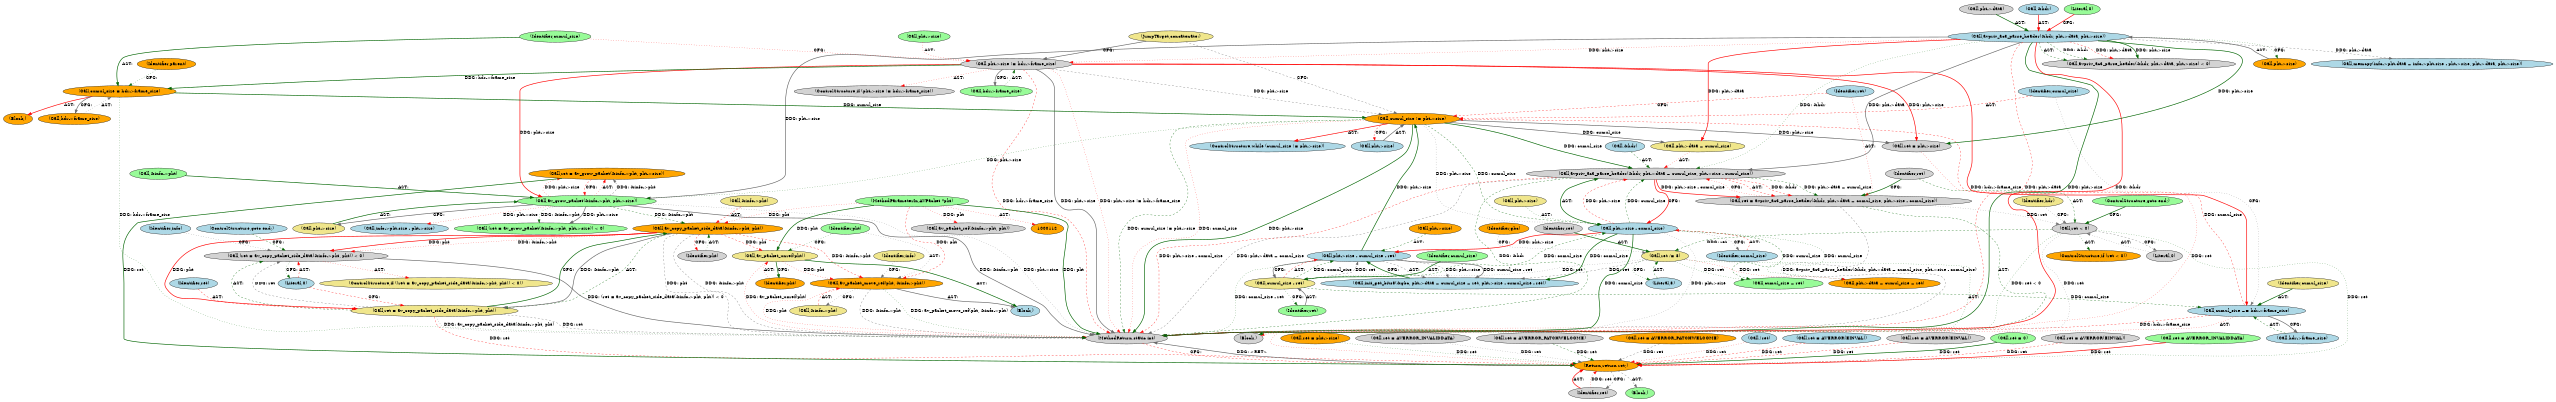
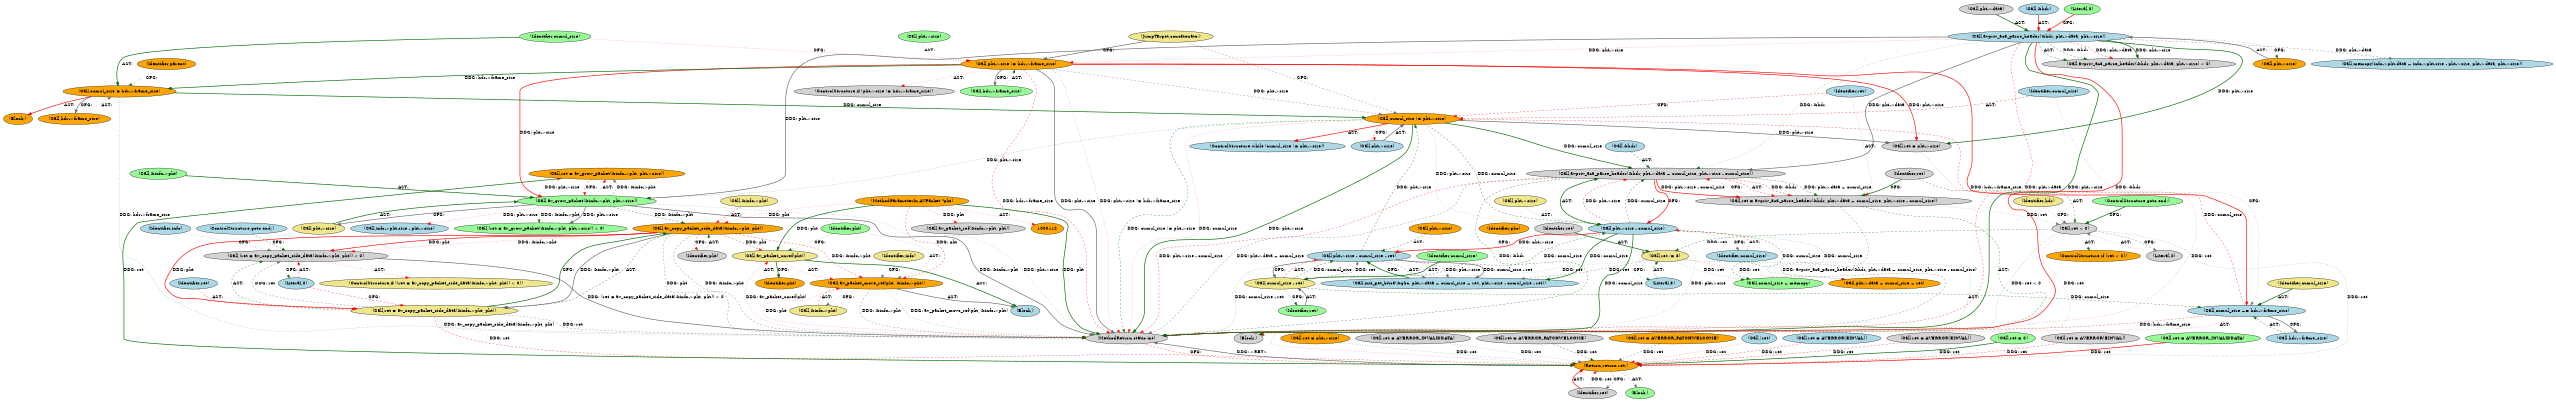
  digraph {
    node [fillcolor=lightblue style=filled]
    edge [color=darkgreen style=dashed]
    n1 [fillcolor=orange label="(Call,av_copy_packet_side_data(&info->pkt, pkt))"]
    n2 [fillcolor=lightgrey label="(Call,(ret = av_copy_packet_side_data(&info->pkt, pkt)) < 0)"]
    n3 [fillcolor=khaki label="(Call,ret = av_copy_packet_side_data(&info->pkt, pkt))"]
    n4 [fillcolor=khaki label="(Call,av_packet_unref(pkt))"]
    n5 [fillcolor=orange label="(Call,av_packet_move_ref(pkt, &info->pkt))"]
    n6 [fillcolor=lightgrey label="(MethodReturn,static int)"]
    n7 [fillcolor=lightgrey label="(Identifier,pkt)"]
    n8 [fillcolor=khaki label="(ControlStructure,if ((ret = av_copy_packet_side_data(&info->pkt, pkt)) < 0))"]
    n9 [label="(Literal,0)"]
    n10 [fillcolor=orange label="(Return,return ret;)"]
    n11 [fillcolor=orange label="(Identifier,pkt)"]
    n12 [label="(Block,)"]
    n13 [fillcolor=khaki label="(Call,&info->pkt)"]
    n14 [fillcolor=palegreen label="(Call,av_grow_packet(&info->pkt, pkt->size))"]
    n15 [fillcolor=khaki label="(Call,pkt->size)"]
    n16 [fillcolor=palegreen label="(Call,(ret = av_grow_packet(&info->pkt, pkt->size)) < 0)"]
    n17 [fillcolor=orange label="(Call,ret = av_grow_packet(&info->pkt, pkt->size))"]
    n18 [label="(Call,info->pkt.size - pkt->size)"]
    n19 [label="(Call,avpriv_ac3_parse_header(&hdr, pkt->data, pkt->size))"]
-   n20 [fillcolor=lightgrey label="(Call,pkt->size != hdr->frame_size)"]
+   n20 [fillcolor=orange label="(Call,pkt->size != hdr->frame_size)"]
    n21 [fillcolor=lightgrey label="(Call,avpriv_ac3_parse_header(&hdr, pkt->data + cumul_size, pkt->size - cumul_size))"]
    n22 [fillcolor=lightgrey label="(Call,avpriv_ac3_parse_header(&hdr, pkt->data, pkt->size) < 0)"]
    n23 [fillcolor=orange label="(Call,pkt->size)"]
    n24 [label="(Call,memcpy(info->pkt.data + info->pkt.size - pkt->size, pkt->data, pkt->size))"]
-   n25 [fillcolor=khaki label="(Call,pkt->data + cumul_size)"]
    n26 [fillcolor=lightgrey label="(Call,ret = pkt->size)"]
    n27 [fillcolor=orange label="(Call,cumul_size != pkt->size)"]
    n28 [label="(Call,cumul_size += hdr->frame_size)"]
    n29 [fillcolor=orange label="(Call,cumul_size = hdr->frame_size)"]
    n30 [fillcolor=lightgrey label="(ControlStructure,if (pkt->size != hdr->frame_size))"]
    n31 [fillcolor=palegreen label="(Call,hdr->frame_size)"]
    n32 [label="(Call,pkt->size - cumul_size)"]
    n33 [fillcolor=lightgrey label="(Call,ret = avpriv_ac3_parse_header(&hdr, pkt->data + cumul_size, pkt->size - cumul_size))"]
    n34 [label="(ControlStructure,while (cumul_size != pkt->size))"]
    n35 [label="(Call,pkt->size)"]
    n36 [label="(Call,pkt->size - cumul_size - ret)"]
    n37 [label="(Identifier,cumul_size)"]
-   n38 [fillcolor=palegreen label="(Call,cumul_size + ret)"]
+   n38 [fillcolor=palegreen label="(Call,cumul_size + memcpy)"]
    n39 [label="(Call,init_get_bits8(&gbc, pkt->data + cumul_size + ret, pkt->size - cumul_size - ret))"]
    n40 [fillcolor=orange label="(Call,pkt->data + cumul_size + ret)"]
    n41 [label="(Call,hdr->frame_size)"]
    n42 [fillcolor=lightgrey label="(Block,)"]
    n43 [fillcolor=orange label="(Block,)"]
    n44 [fillcolor=orange label="(Call,hdr->frame_size)"]
    n45 [fillcolor=khaki label="(Call,cumul_size - ret)"]
    n46 [fillcolor=palegreen label="(Identifier,ret)"]
    n47 [fillcolor=khaki label="(Call,ret /= 8)"]
    n48 [label="(Literal,8)"]
    n49 [fillcolor=lightgrey label="(Call,ret < 0)"]
    n50 [fillcolor=lightgrey label="(Literal,0)"]
    n51 [fillcolor=orange label="(ControlStructure,if (ret < 0))"]
    n52 [fillcolor=lightgrey label="(Identifier,ret)"]
    n53 [fillcolor=palegreen label="(Block,)"]
-   n54 [fillcolor=palegreen label="(MethodParameterIn,AVPacket *pkt)"]
+   n54 [fillcolor=orange label="(MethodParameterIn,AVPacket *pkt)"]
    n55 [fillcolor=lightgrey label="(Call,av_packet_ref(&info->pkt, pkt))"]
    1000112 [fillcolor=orange]
    n57 [fillcolor=orange label="(Call,ret = pkt->size)"]
    n58 [fillcolor=khaki label="(Identifier,hdr)"]
    n59 [fillcolor=palegreen label="(Identifier,cumul_size)"]
    n60 [label="(Identifier,info)"]
    n61 [fillcolor=lightgrey label="(Call,ret = AVERROR_INVALIDDATA)"]
    n62 [fillcolor=lightgrey label="(Call,ret = AVERROR_PATCHWELCOME)"]
    n63 [fillcolor=lightgrey label="(Call,pkt->data)"]
    n64 [fillcolor=orange label="(Call,ret = AVERROR_PATCHWELCOME)"]
    n65 [fillcolor=palegreen label="(Identifier,pkt)"]
    n66 [fillcolor=khaki label="(JumpTarget,concatenate:)"]
    n67 [fillcolor=khaki label="(Call,&info->pkt)"]
    n68 [fillcolor=palegreen label="(ControlStructure,goto end;)"]
    n69 [label="(Identifier,ret)"]
    n70 [fillcolor=lightgrey label="(Identifier,ret)"]
    n71 [fillcolor=palegreen label="(Identifier,cumul_size)"]
    n72 [fillcolor=lightgrey label="(Identifier,ret)"]
    n73 [label="(Call,!ret)"]
    n74 [fillcolor=orange label="(Identifier,gbc)"]
    n75 [label="(Call,ret = AVERROR(EINVAL))"]
    n76 [label="(Call,&hdr)"]
    n77 [fillcolor=lightgrey label="(Call,ret = AVERROR(EINVAL))"]
    n78 [fillcolor=orange label="(Identifier,parent)"]
    n79 [fillcolor=khaki label="(Call,pkt->size)"]
    n80 [fillcolor=khaki label="(Identifier,info)"]
    n81 [fillcolor=palegreen label="(Call,ret = 0)"]
    n82 [fillcolor=lightgrey label="(Call,ret = AVERROR(EINVAL))"]
    n83 [fillcolor=palegreen label="(Literal,0)"]
    n84 [fillcolor=khaki label="(Identifier,cumul_size)"]
    n85 [label="(Identifier,cumul_size)"]
    n86 [label="(Call,&hdr)"]
    n87 [fillcolor=palegreen label="(Call,ret = AVERROR_INVALIDDATA)"]
    n88 [fillcolor=palegreen label="(Call,pkt->size)"]
    n89 [fillcolor=palegreen label="(Call,&info->pkt)"]
    n90 [fillcolor=orange label="(Call,pkt->size)"]
    n91 [label="(Identifier,ret)"]
    n92 [label="(ControlStructure,goto end;)"]
    n1 -> n2 [color=red label="DDG: &info->pkt" style=dotted]
    n1 -> n2 [color=red label="DDG: pkt" style=bold]
    n1 -> n3 [label="AST: "]
    n1 -> n3 [color=gray40 label="DDG: &info->pkt" style=bold]
    n1 -> n3 [color=red label="DDG: pkt" style=bold]
    n1 -> n4 [color=red label="DDG: pkt"]
    n1 -> n5 [color=red label="DDG: &info->pkt"]
    n1 -> n6 [color=gray40 label="DDG: pkt"]
    n1 -> n6 [color=gray40 label="DDG: &info->pkt"]
    n1 -> n7 [color=red label="CFG: "]
    n2 -> n6 [color=gray40 label="DDG: (ret = av_copy_packet_side_data(&info->pkt, pkt)) < 0" style=bold]
    n2 -> n8 [color=red label="AST: " style=dotted]
    n2 -> n9 [label="CFG: " style=dotted]
    n3 -> n1 [label="CFG: " style=bold]
    n3 -> n2 [label="AST: "]
    n3 -> n2 [color=gray40 label="DDG: ret"]
    n3 -> n6 [color=gray40 label="DDG: ret"]
    n3 -> n6 [color=gray40 label="DDG: av_copy_packet_side_data(&info->pkt, pkt)" style=dotted]
    n3 -> n10 [color=red label="DDG: ret"]
-   n4 -> n5 [color=red label="DDG: pkt" style=dotted]
+   n4 -> n5 [color=red label="AST: " style=dotted]
    n4 -> n6 [color=red label="DDG: av_packet_unref(pkt)" style=dotted]
    n4 -> n11 [label="CFG: " style=bold]
    n4 -> n12 [label="AST: " style=bold]
    n5 -> n6 [color=red label="DDG: pkt" style=dotted]
    n5 -> n6 [color=gray40 label="DDG: &info->pkt"]
    n5 -> n6 [label="DDG: av_packet_move_ref(pkt, &info->pkt)" style=dotted]
    n5 -> n12 [color=gray40 label="AST: " style=bold]
    n5 -> n13 [color=gray40 label="CFG: " style=dotted]
    n6 -> n10 [color=red label="CFG: "]
    n7 -> n1 [label="AST: " style=dotted]
    n9 -> n2 [color=red label="AST: "]
    n9 -> n3 [color=red label="CFG: "]
    n10 -> n6 [color=gray40 label="DDG: <RET>" style=bold]
    n10 -> n52 [color=gray40 label="CFG: "]
    n10 -> n53 [color=gray40 label="AST: "]
    n11 -> n4 [color=red label="AST: " style=dotted]
    n13 -> n5 [color=red label="AST: "]
    n14 -> n1 [label="DDG: &info->pkt"]
    n14 -> n6 [color=gray40 label="DDG: pkt->size" style=dotted]
    n14 -> n6 [color=gray40 label="DDG: &info->pkt" style=bold]
    n14 -> n15 [color=gray40 label="CFG: " style=bold]
    n14 -> n16 [label="DDG: &info->pkt" style=dotted]
    n14 -> n16 [color=gray40 label="DDG: pkt->size" style=bold]
    n14 -> n17 [color=red label="AST: " style=dotted]
    n14 -> n17 [color=gray40 label="DDG: &info->pkt"]
    n14 -> n17 [color=red label="DDG: pkt->size" style=dotted]
    n14 -> n18 [color=red label="DDG: pkt->size" style=dotted]
    n15 -> n14 [label="AST: " style=bold]
    n17 -> n10 [label="DDG: ret" style=bold]
    n17 -> n14 [color=red label="CFG: "]
    n19 -> n6 [color=red label="DDG: pkt->data"]
    n19 -> n6 [label="DDG: pkt->size" style=bold]
    n19 -> n6 [color=red label="DDG: &hdr" style=bold]
    n19 -> n14 [color=gray40 label="DDG: pkt->size" style=bold]
    n19 -> n20 [color=red label="DDG: pkt->size" style=dotted]
    n19 -> n21 [label="DDG: &hdr" style=dotted]
    n19 -> n21 [color=gray40 label="DDG: pkt->data" style=bold]
    n19 -> n22 [label="AST: "]
    n19 -> n22 [label="DDG: &hdr"]
    n19 -> n22 [color=red label="DDG: pkt->data"]
    n19 -> n22 [label="DDG: pkt->size" style=bold]
    n19 -> n23 [label="CFG: " style=dotted]
    n19 -> n24 [color=gray40 label="DDG: pkt->data"]
-   n19 -> n25 [color=red label="DDG: pkt->data" style=bold]
    n19 -> n26 [label="DDG: pkt->size" style=bold]
    n20 -> n6 [color=red label="DDG: pkt->size != hdr->frame_size" style=dotted]
    n20 -> n6 [color=gray40 label="DDG: pkt->size" style=bold]
    n20 -> n6 [color=red label="DDG: hdr->frame_size"]
    n20 -> n14 [color=red label="DDG: pkt->size" style=bold]
    n20 -> n26 [color=red label="DDG: pkt->size" style=bold]
    n20 -> n27 [color=gray40 label="DDG: pkt->size"]
    n20 -> n28 [color=red label="DDG: hdr->frame_size" style=bold]
    n20 -> n29 [label="DDG: hdr->frame_size" style=bold]
    n20 -> n30 [color=red label="AST: " style=dotted]
    n20 -> n31 [color=gray40 label="CFG: " style=bold]
    n21 -> n6 [color=gray40 label="DDG: pkt->data + cumul_size"]
    n21 -> n6 [label="DDG: &hdr"]
    n21 -> n6 [color=red label="DDG: pkt->size - cumul_size"]
    n21 -> n32 [color=red label="CFG: " style=bold]
    n21 -> n33 [color=red label="AST: "]
    n21 -> n33 [color=red label="DDG: &hdr"]
    n21 -> n33 [label="DDG: pkt->data + cumul_size"]
    n21 -> n33 [color=red label="DDG: pkt->size - cumul_size" style=bold]
    n23 -> n19 [color=gray40 label="AST: " style=bold]
-   n25 -> n21 [color=red label="AST: " style=dotted]
    n26 -> n10 [color=red label="DDG: ret" style=dotted]
    n27 -> n6 [label="DDG: cumul_size != pkt->size"]
    n27 -> n6 [label="DDG: pkt->size" style=bold]
    n27 -> n6 [color=red label="DDG: cumul_size" style=dotted]
    n27 -> n14 [label="DDG: pkt->size" style=dotted]
    n27 -> n21 [label="DDG: cumul_size" style=bold]
-   n27 -> n25 [color=gray40 label="DDG: cumul_size" style=bold]
    n27 -> n26 [color=gray40 label="DDG: pkt->size" style=bold]
    n27 -> n32 [color=gray40 label="DDG: pkt->size" style=dotted]
    n27 -> n32 [label="DDG: cumul_size"]
    n27 -> n34 [color=red label="AST: " style=bold]
    n27 -> n35 [color=red label="CFG: "]
    n28 -> n6 [color=red label="DDG: hdr->frame_size"]
    n28 -> n27 [color=red label="DDG: cumul_size"]
    n28 -> n41 [color=gray40 label="CFG: " style=bold]
    n28 -> n42 [color=red label="AST: " style=dotted]
    n29 -> n6 [label="DDG: hdr->frame_size" style=dotted]
    n29 -> n27 [label="DDG: cumul_size" style=bold]
    n29 -> n43 [color=red label="AST: " style=bold]
    n29 -> n44 [color=gray40 label="CFG: " style=bold]
    n31 -> n20 [label="AST: " style=dotted]
    n32 -> n6 [label="DDG: cumul_size" style=bold]
    n32 -> n6 [color=gray40 label="DDG: pkt->size" style=dotted]
    n32 -> n21 [label="AST: " style=bold]
    n32 -> n21 [color=red label="DDG: pkt->size"]
    n32 -> n21 [label="DDG: cumul_size"]
    n32 -> n36 [color=red label="DDG: pkt->size" style=bold]
    n32 -> n37 [color=gray40 label="CFG: " style=dotted]
    n32 -> n38 [label="DDG: cumul_size"]
    n32 -> n39 [label="DDG: cumul_size" style=bold]
    n32 -> n40 [label="DDG: cumul_size" style=dotted]
    n33 -> n6 [color=gray40 label="DDG: avpriv_ac3_parse_header(&hdr, pkt->data + cumul_size, pkt->size - cumul_size)"]
    n33 -> n21 [color=red label="CFG: " style=dotted]
    n33 -> n42 [label="AST: "]
    n33 -> n49 [color=gray40 label="DDG: ret" style=dotted]
    n35 -> n27 [color=gray40 label="AST: " style=bold]
    n36 -> n6 [label="DDG: cumul_size - ret" style=dotted]
-   n36 -> n27 [label="DDG: pkt->size" style=bold]
+   n36 -> n27 [label="DDG: pkt->size"]
    n36 -> n39 [color=gray40 label="AST: "]
    n36 -> n39 [color=gray40 label="DDG: pkt->size"]
    n36 -> n39 [color=gray40 label="DDG: cumul_size - ret" style=bold]
    n36 -> n45 [color=gray40 label="CFG: " style=bold]
    n37 -> n32 [color=red label="AST: "]
    n39 -> n36 [label="CFG: " style=bold]
    n41 -> n28 [label="AST: "]
    n44 -> n29 [color=gray40 label="AST: " style=dotted]
    n45 -> n28 [label="DDG: cumul_size"]
    n45 -> n32 [label="DDG: cumul_size"]
    n45 -> n36 [color=red label="AST: "]
    n45 -> n36 [label="DDG: cumul_size"]
    n45 -> n36 [color=gray40 label="DDG: ret"]
    n45 -> n46 [label="CFG: " style=dotted]
    n46 -> n45 [color=gray40 label="AST: " style=bold]
    n47 -> n38 [label="DDG: ret" style=dotted]
    n47 -> n39 [color=gray40 label="DDG: ret"]
    n47 -> n40 [color=red label="DDG: ret" style=dotted]
    n47 -> n42 [label="AST: " style=dotted]
    n47 -> n45 [color=gray40 label="DDG: ret" style=dotted]
    n47 -> n48 [label="CFG: " style=dotted]
    n48 -> n47 [label="AST: "]
    n49 -> n6 [color=gray40 label="DDG: ret" style=dotted]
    n49 -> n6 [label="DDG: ret < 0" style=dotted]
    n49 -> n10 [label="DDG: ret" style=dotted]
    n49 -> n47 [label="DDG: ret"]
    n49 -> n50 [color=gray40 label="CFG: "]
    n49 -> n51 [label="AST: " style=dotted]
    n50 -> n49 [color=gray40 label="AST: " style=dotted]
    n52 -> n10 [color=red label="AST: " style=bold]
    n52 -> n10 [color=red label="DDG: ret" style=dotted]
    n54 -> n1 [color=red label="DDG: pkt" style=dotted]
    n54 -> n4 [label="DDG: pkt" style=bold]
    n54 -> n5 [color=red label="DDG: pkt"]
    n54 -> n6 [label="DDG: pkt" style=bold]
    n54 -> n55 [color=red label="DDG: pkt" style=dotted]
    n54 -> 1000112 [color=red label="AST: " style=dotted]
    n57 -> n10 [label="DDG: ret" style=dotted]
    n58 -> n49 [color=gray40 label="CFG: " style=dotted]
    n59 -> n20 [color=red label="CFG: " style=dotted]
    n59 -> n29 [label="AST: " style=bold]
    n60 -> n2 [color=gray40 label="CFG: " style=dotted]
    n61 -> n10 [color=gray40 label="DDG: ret" style=dotted]
    n62 -> n10 [label="DDG: ret"]
    n63 -> n19 [label="AST: " style=bold]
    n64 -> n10 [color=gray40 label="DDG: ret"]
    n65 -> n4 [label="CFG: " style=dotted]
    n65 -> n5 [color=gray40 label="AST: " style=dotted]
    n66 -> n20 [color=gray40 label="CFG: " style=bold]
    n66 -> n27 [color=gray40 label="CFG: "]
    n67 -> n1 [color=red label="AST: "]
    n68 -> n49 [label="CFG: " style=bold]
    n69 -> n27 [color=red label="CFG: "]
    n69 -> n33 [color=red label="AST: " style=dotted]
    n70 -> n33 [label="CFG: " style=bold]
    n70 -> n49 [label="AST: "]
    n71 -> n45 [label="AST: " style=bold]
    n72 -> n47 [label="AST: " style=bold]
    n73 -> n10 [color=red label="DDG: ret" style=dotted]
    n74 -> n47 [color=gray40 label="CFG: " style=dotted]
    n75 -> n10 [color=red label="DDG: ret"]
    n76 -> n19 [color=red label="AST: " style=bold]
    n77 -> n10 [color=red label="DDG: ret"]
    n78 -> n29 [label="CFG: " style=dotted]
    n79 -> n32 [label="AST: " style=dotted]
    n80 -> n5 [color=gray40 label="CFG: " style=dotted]
    n81 -> n10 [label="DDG: ret" style=bold]
    n82 -> n10 [color=red label="DDG: ret"]
    n83 -> n19 [color=red label="CFG: " style=bold]
    n84 -> n28 [label="AST: " style=bold]
    n85 -> n27 [color=red label="AST: "]
    n85 -> n28 [color=gray40 label="CFG: " style=dotted]
    n86 -> n21 [label="AST: "]
    n87 -> n10 [color=red label="DDG: ret" style=bold]
    n88 -> n20 [color=red label="AST: " style=dotted]
    n89 -> n14 [label="AST: " style=bold]
    n90 -> n36 [label="AST: "]
    n91 -> n3 [color=red label="AST: "]
    n92 -> n2 [label="CFG: "]
  }
